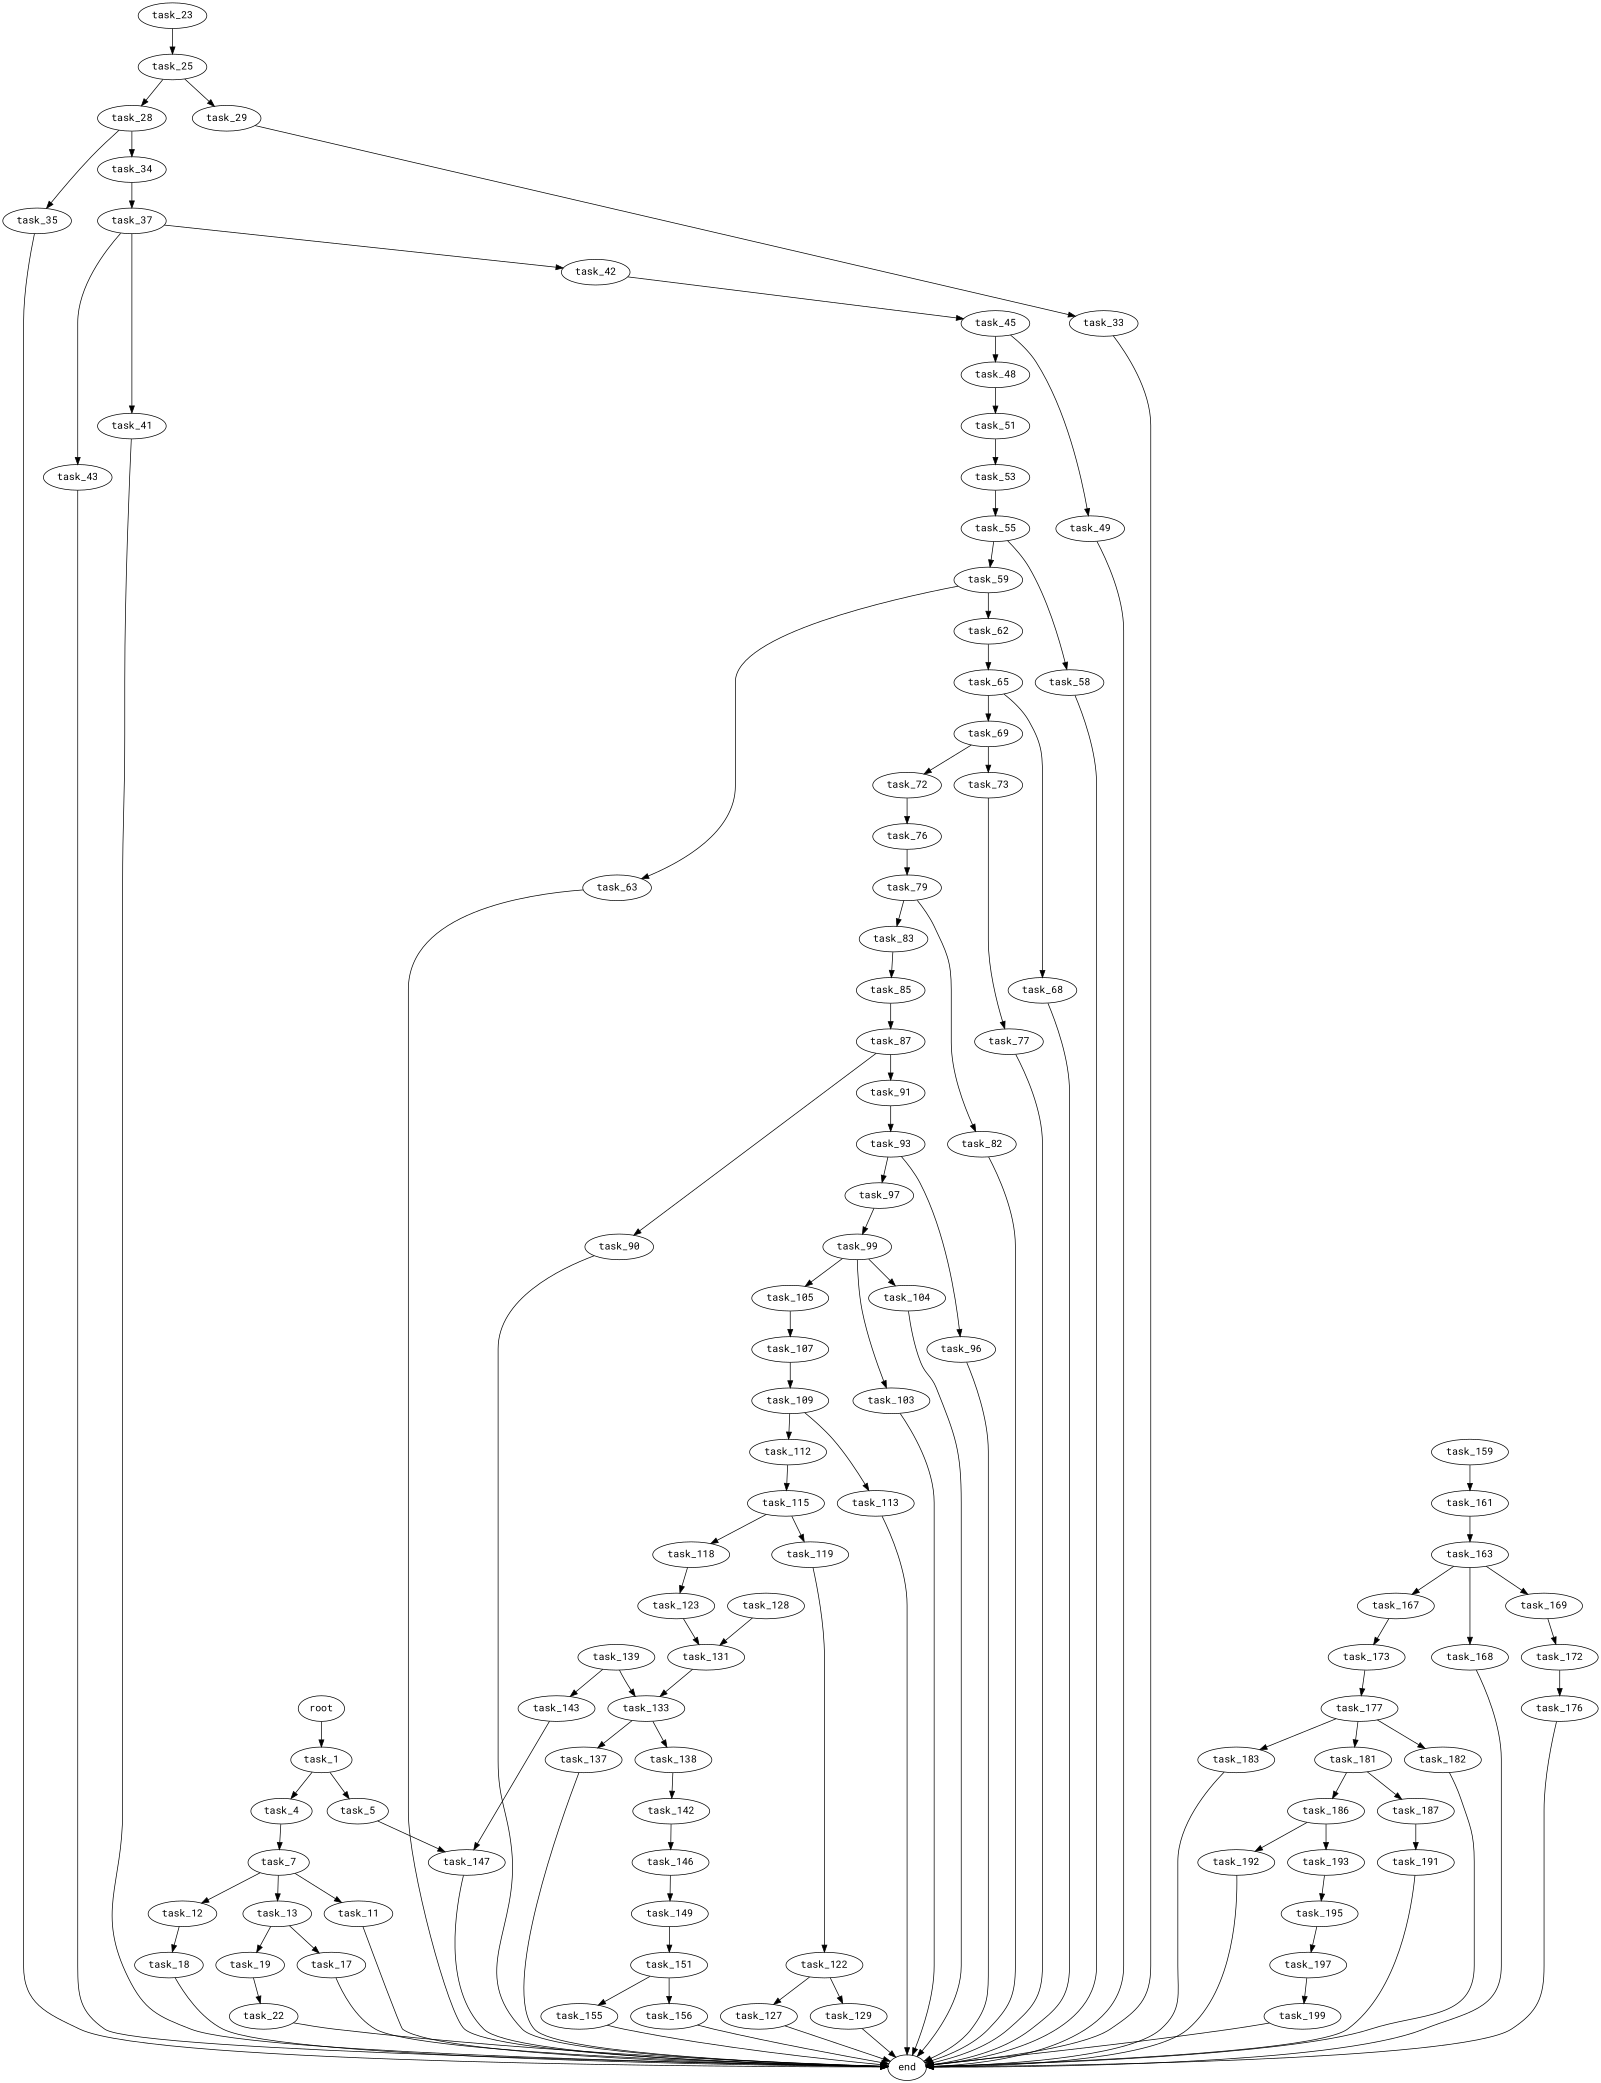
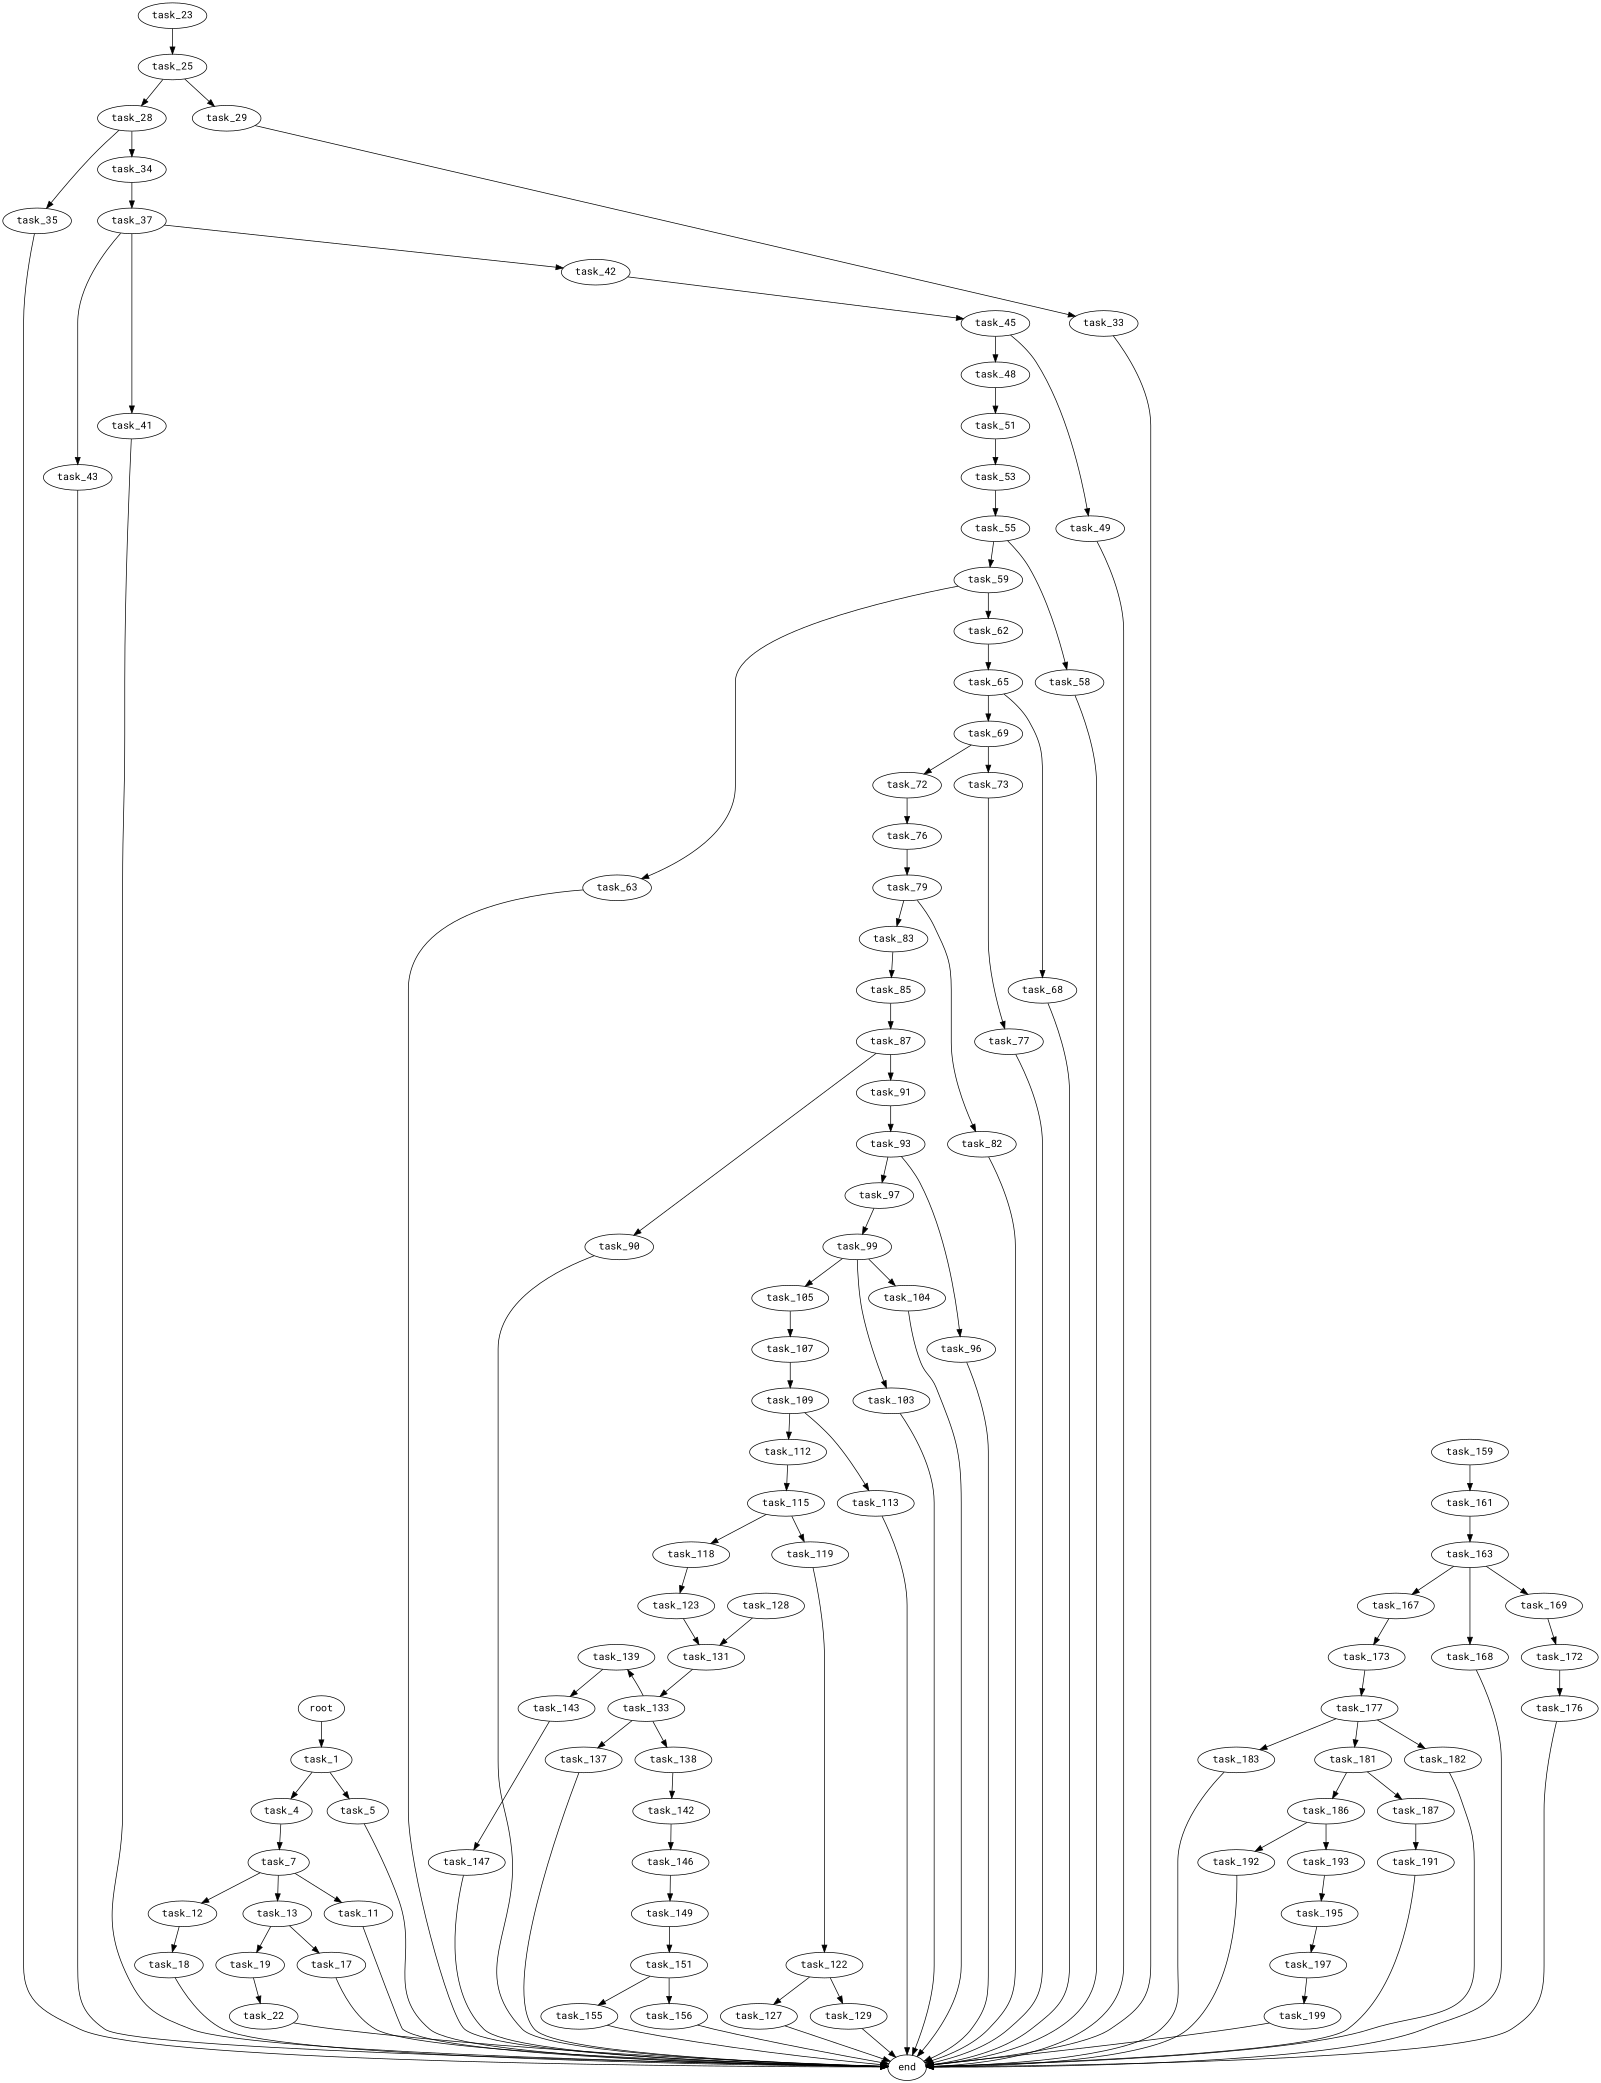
  digraph {
    fontname="Roboto Mono"
    node [fontname="Roboto Mono"]
    edge [fontname="Roboto Mono"]
    root
    task_1
    task_4
    task_5
    task_7
    end
    task_11
    task_12
    task_13
    task_18
    task_17
    task_19
    task_22
    task_23
    task_25
    task_28
    task_29
    task_34
    task_35
    task_33
    task_37
    task_41
    task_42
    task_43
    task_45
    task_48
    task_49
    task_51
    task_53
    task_55
    task_58
    task_59
    task_62
    task_63
    task_65
    task_68
    task_69
    task_72
    task_73
    task_76
    task_77
    task_79
    task_82
    task_83
    task_85
    task_87
    task_90
    task_91
    task_93
    task_96
    task_97
    task_99
    task_103
    task_104
    task_105
    task_107
    task_109
    task_112
    task_113
    task_115
    task_118
    task_119
    task_123
    task_122
    task_131
    task_127
    task_129
    task_128
    task_133
    task_137
    task_138
    task_139
    task_142
    task_143
    task_146
    task_147
    task_149
    task_151
    task_155
    task_156
    task_159
    task_161
    task_163
    task_167
    task_168
    task_169
    task_173
    task_172
    task_177
    task_176
    task_181
    task_182
    task_183
    task_186
    task_187
    task_192
    task_193
    task_191
    task_195
    task_197
    task_199
    root -> task_1
    task_1 -> task_4
    task_1 -> task_5
    task_4 -> task_7
-   task_5 -> task_147
+   task_5 -> end
    task_7 -> task_11
    task_7 -> task_12
    task_7 -> task_13
    task_11 -> end
    task_12 -> task_18
    task_13 -> task_17
    task_13 -> task_19
    task_18 -> end
    task_17 -> end
    task_19 -> task_22
    task_22 -> end
    task_23 -> task_25
    task_25 -> task_28
    task_25 -> task_29
    task_28 -> task_34
    task_28 -> task_35
    task_29 -> task_33
    task_34 -> task_37
    task_35 -> end
    task_33 -> end
    task_37 -> task_41
    task_37 -> task_42
    task_37 -> task_43
    task_41 -> end
    task_42 -> task_45
    task_43 -> end
    task_45 -> task_48
    task_45 -> task_49
    task_48 -> task_51
    task_49 -> end
    task_51 -> task_53
    task_53 -> task_55
    task_55 -> task_58
    task_55 -> task_59
    task_58 -> end
    task_59 -> task_62
    task_59 -> task_63
    task_62 -> task_65
    task_63 -> end
    task_65 -> task_68
    task_65 -> task_69
    task_68 -> end
    task_69 -> task_72
    task_69 -> task_73
    task_72 -> task_76
    task_73 -> task_77
    task_76 -> task_79
    task_77 -> end
    task_79 -> task_82
    task_79 -> task_83
    task_82 -> end
    task_83 -> task_85
    task_85 -> task_87
    task_87 -> task_90
    task_87 -> task_91
    task_90 -> end
    task_91 -> task_93
    task_93 -> task_96
    task_93 -> task_97
    task_96 -> end
    task_97 -> task_99
    task_99 -> task_103
    task_99 -> task_104
    task_99 -> task_105
    task_103 -> end
    task_104 -> end
    task_105 -> task_107
    task_107 -> task_109
    task_109 -> task_112
    task_109 -> task_113
    task_112 -> task_115
    task_113 -> end
    task_115 -> task_118
    task_115 -> task_119
    task_118 -> task_123
    task_119 -> task_122
    task_123 -> task_131
    task_122 -> task_127
    task_122 -> task_129
    task_131 -> task_133
    task_127 -> end
    task_129 -> end
    task_128 -> task_131
    task_133 -> task_137
    task_133 -> task_138
-   task_139 -> task_133
+   task_133 -> task_139
    task_137 -> end
    task_138 -> task_142
    task_139 -> task_143
    task_142 -> task_146
    task_143 -> task_147
    task_146 -> task_149
    task_147 -> end
    task_149 -> task_151
    task_151 -> task_155
    task_151 -> task_156
    task_155 -> end
    task_156 -> end
    task_159 -> task_161
    task_161 -> task_163
    task_163 -> task_167
    task_163 -> task_168
    task_163 -> task_169
    task_167 -> task_173
    task_168 -> end
    task_169 -> task_172
    task_173 -> task_177
    task_172 -> task_176
    task_177 -> task_181
    task_177 -> task_182
    task_177 -> task_183
    task_176 -> end
    task_181 -> task_186
    task_181 -> task_187
    task_182 -> end
    task_183 -> end
    task_186 -> task_192
    task_186 -> task_193
    task_187 -> task_191
    task_192 -> end
    task_193 -> task_195
    task_191 -> end
    task_195 -> task_197
    task_197 -> task_199
    task_199 -> end
  }
